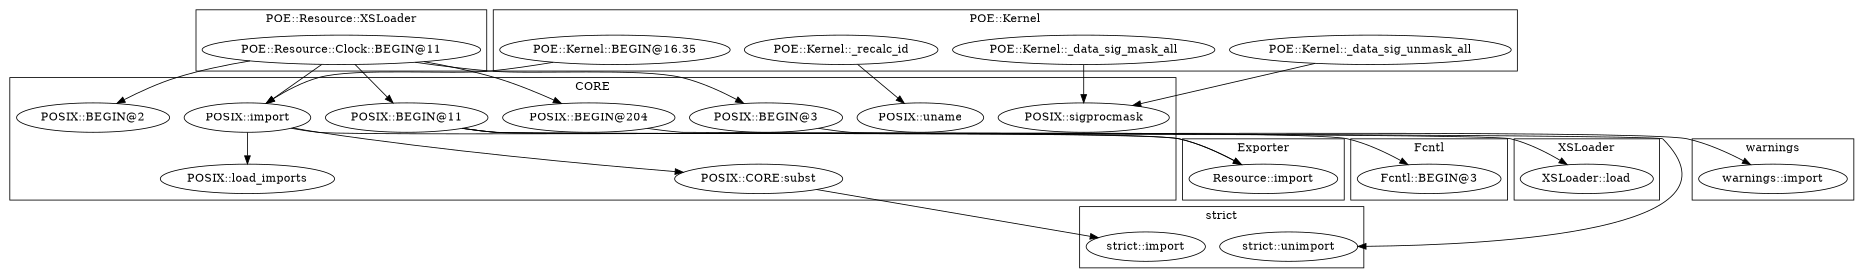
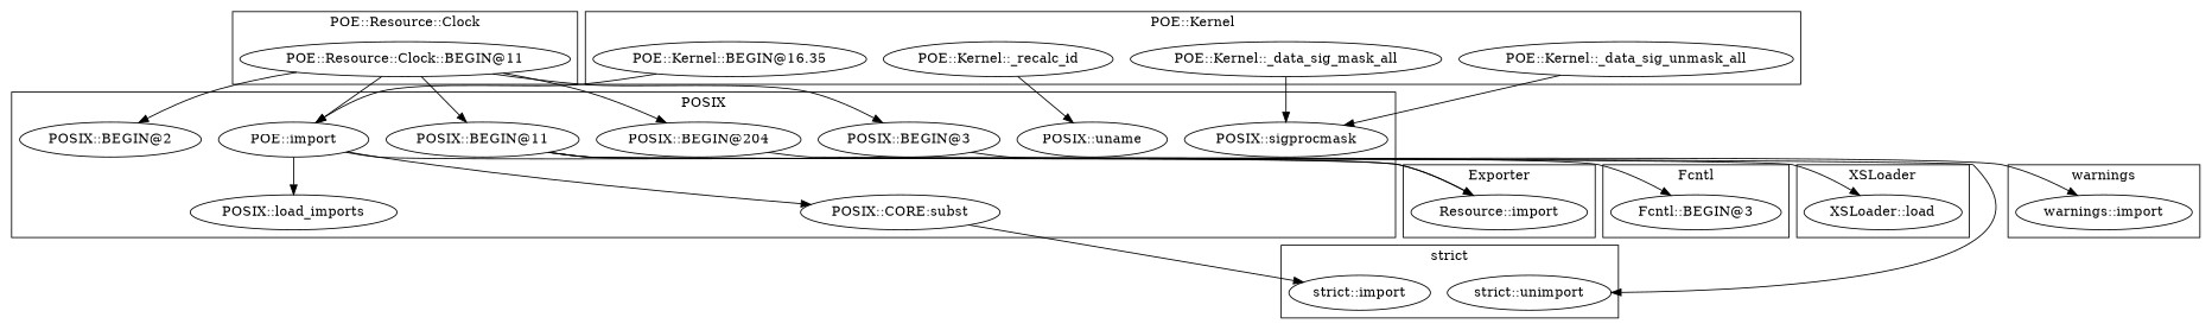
  digraph {
-   "POSIX::import"
+   "POSIX::import" [label="POE::import"]
    "POSIX::BEGIN@2"
    "POSIX::BEGIN@11"
    "POSIX::load_imports"
    "POSIX::uname"
    "POSIX::BEGIN@204"
    "POSIX::CORE:subst"
    "POSIX::sigprocmask"
    "POSIX::BEGIN@3"
    "warnings::import"
    "Fcntl::BEGIN@3"
    "POE::Resource::Clock::BEGIN@11"
    "POE::Kernel::_data_sig_unmask_all"
    "POE::Kernel::BEGIN@16.35"
    "POE::Kernel::_data_sig_mask_all"
    "POE::Kernel::_recalc_id"
    "XSLoader::load"
    n18 [label="Resource::import"]
    "strict::import"
    "strict::unimport"
    subgraph cluster_1 {
-     label=CORE
+     label=POSIX
      "POSIX::import"
      "POSIX::BEGIN@2"
      "POSIX::BEGIN@11"
      "POSIX::load_imports"
      "POSIX::uname"
      "POSIX::BEGIN@204"
      "POSIX::CORE:subst"
      "POSIX::sigprocmask"
      "POSIX::BEGIN@3"
    }
    subgraph cluster_2 {
      label=warnings
      "warnings::import"
    }
    subgraph cluster_3 {
      label=Fcntl
      "Fcntl::BEGIN@3"
    }
    subgraph cluster_4 {
-     label="POE::Resource::XSLoader"
+     label="POE::Resource::Clock"
      "POE::Resource::Clock::BEGIN@11"
    }
    subgraph cluster_5 {
      label="POE::Kernel"
      "POE::Kernel::_data_sig_unmask_all"
      "POE::Kernel::BEGIN@16.35"
      "POE::Kernel::_data_sig_mask_all"
      "POE::Kernel::_recalc_id"
    }
    subgraph cluster_6 {
      label=XSLoader
      "XSLoader::load"
    }
    subgraph cluster_7 {
      label=Exporter
      n18
    }
    subgraph cluster_8 {
      label="strict"
      "strict::import"
      "strict::unimport"
    }
    "POSIX::import" -> "POSIX::load_imports"
    "POSIX::import" -> "POSIX::CORE:subst"
    "POSIX::import" -> n18
    "POSIX::BEGIN@11" -> "Fcntl::BEGIN@3"
    "POSIX::BEGIN@11" -> "XSLoader::load"
    "POSIX::BEGIN@11" -> n18
    "POSIX::BEGIN@204" -> "strict::unimport"
    "POSIX::CORE:subst" -> "strict::import"
    "POSIX::BEGIN@3" -> "warnings::import"
    "POE::Resource::Clock::BEGIN@11" -> "POSIX::import"
    "POE::Resource::Clock::BEGIN@11" -> "POSIX::BEGIN@2"
    "POE::Resource::Clock::BEGIN@11" -> "POSIX::BEGIN@11"
    "POE::Resource::Clock::BEGIN@11" -> "POSIX::BEGIN@204"
    "POE::Resource::Clock::BEGIN@11" -> "POSIX::BEGIN@3"
    "POE::Kernel::_data_sig_unmask_all" -> "POSIX::sigprocmask"
    "POE::Kernel::BEGIN@16.35" -> "POSIX::import"
    "POE::Kernel::_data_sig_mask_all" -> "POSIX::sigprocmask"
    "POE::Kernel::_recalc_id" -> "POSIX::uname"
  }
